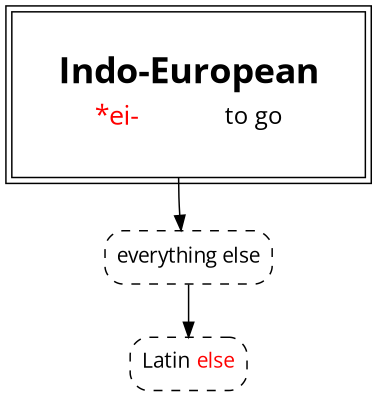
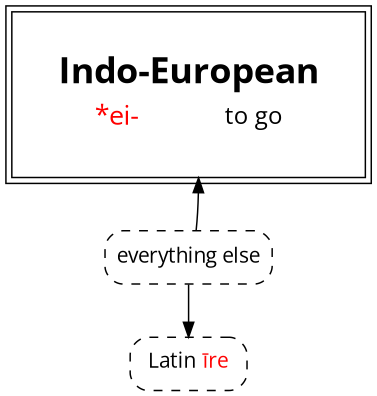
  strict digraph {
    fontname="Open Sans"
    node [fontname="Open Sans" shape=box style="dashed,rounded"]
    edge [fontname="Open Sans"]
    n1 [label=<<table border="0"><tr><td colspan="2"><font point-size="24"><b>Indo-European</b></font></td></tr><tr><td><font point-size="18" color="red">*ei-</font></td><td><font point-size="16">to go</font></td></tr></table>> margin=.3 peripheries=2 style=""]
    n2 [label=<everything else>]
-   n3 [label=<Latin <font color="red">else</font>>]
-   n1 -> n2
+   n3 [label=<Latin <font color="red">īre</font>>]
+   n2 -> n1
    n2 -> n3
  }
